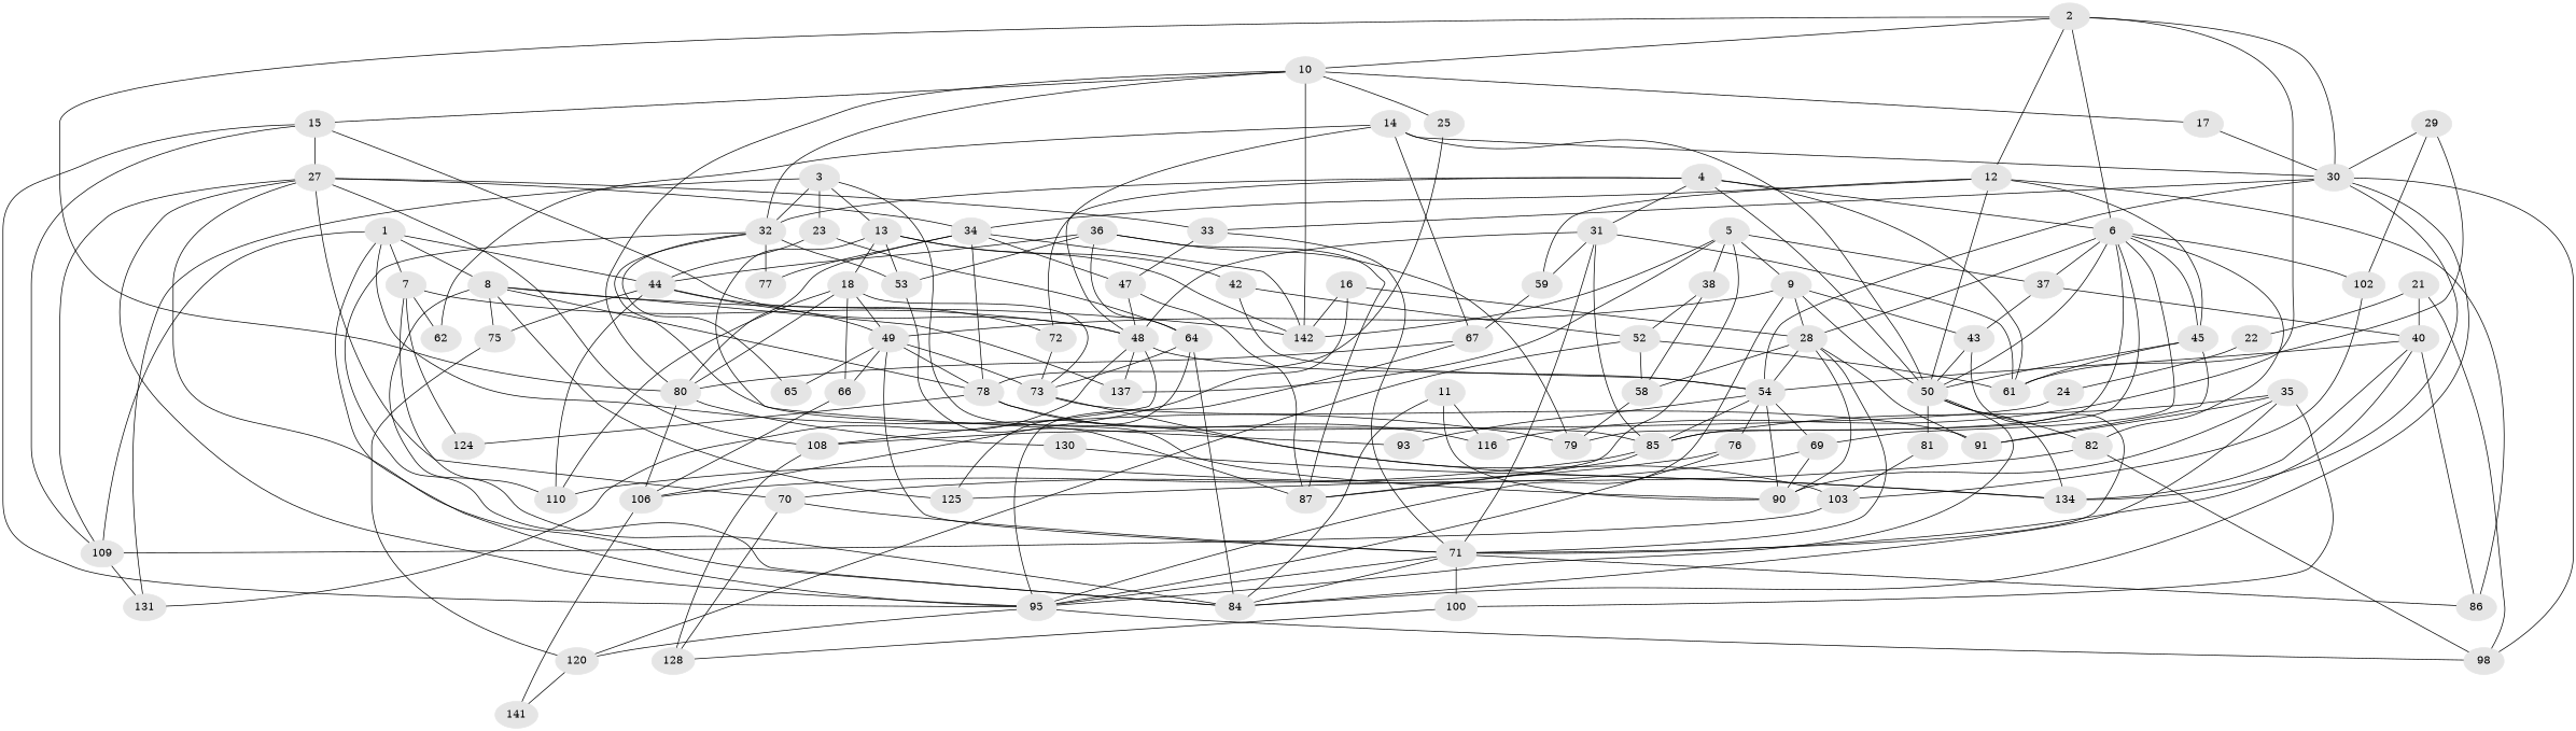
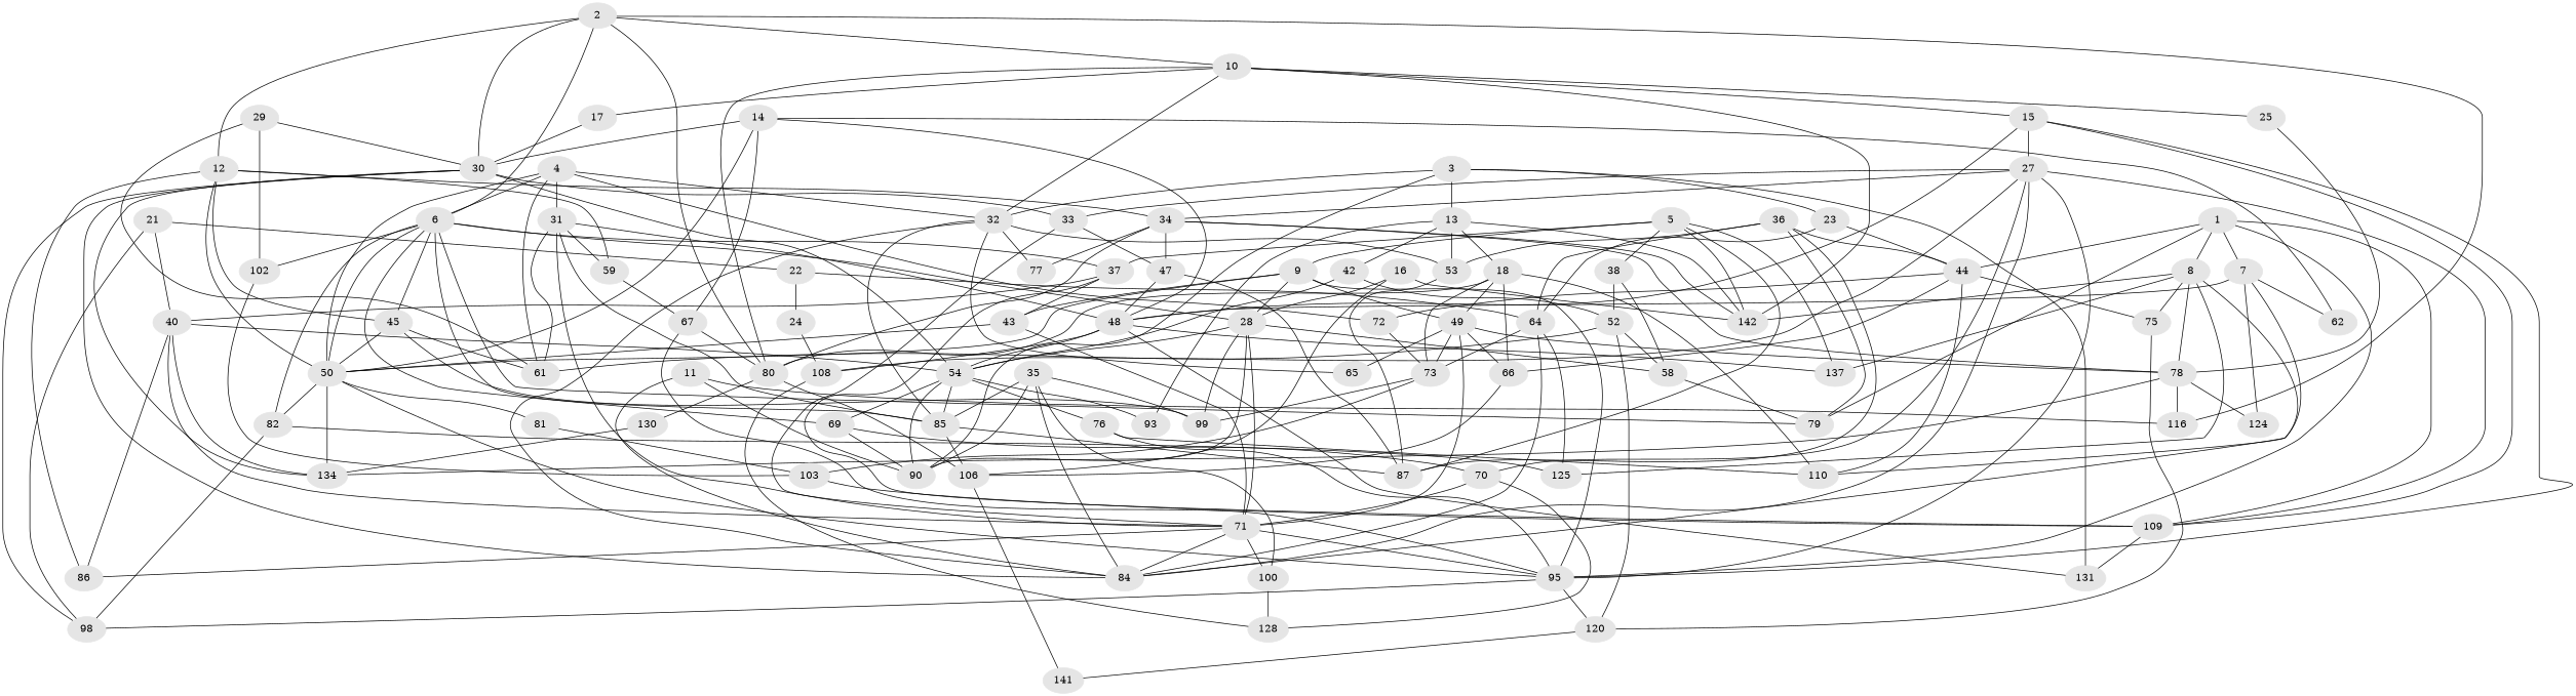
  graph {
    node [color=gray90 style=filled]
    1 [super="+60"]
    7 [super="+57"]
    8 [super="+39"]
    44 [super="+46"]
    79
    95 [super="+126"]
    109 [super="+114"]
    48 [super="+107"]
    62
    110
    124
    137
    142
    75
    78 [super="+129"]
    84 [super="+89"]
    125
    72
    49 [super="+63"]
    98
    120 [super="+132"]
    131
    2 [super="+104"]
    6 [super="+20"]
    10 [super="+122"]
    12 [super="+96"]
    30 [super="+91"]
    80 [super="+101"]
    116 [super="+140"]
    50 [super="+123"]
    37 [super="+121"]
    28 [super="+55"]
    45 [super="+51"]
    69
    82 [super="+138"]
    85 [super="+135"]
    102
    32 [super="+56"]
    15
    17
    25
    34 [super="+136"]
    59 [super="+111"]
    86
    33 [super="+119"]
    54 [super="+74"]
    134
    106
    130
    3 [super="+19"]
    13 [super="+26"]
    23
    90 [super="+118"]
    18 [super="+113"]
    42
    53
    93
    64 [super="+94"]
    65
    77
    4 [super="+112"]
    31 [super="+88"]
    61 [super="+127"]
    71 [super="+92"]
    81
    73 [super="+105"]
    5 [super="+115"]
    9 [super="+68"]
    38
    87
    43
    40 [super="+133"]
    58 [super="+139"]
    52
-   99 [label=91]
+   99
    70
    103
    108
    66 [super="+97"]
    27 [super="+41"]
    11
    47
    67 [super="+117"]
    14
    16
    141
    21
    22
    24
    128
    76
    100
    29
    35
    36 [super="+83"]
    1 -- 7
    1 -- 8
    1 -- 44
    1 -- 79
    1 -- 95
    1 -- 109
    7 -- 48 [weight=2]
    7 -- 62
    7 -- 110
    7 -- 124
    8 -- 137
    8 -- 142
    8 -- 75
    8 -- 78
    8 -- 84
    8 -- 125
    44 -- 110
    44 -- 75
    44 -- 72
-   44 -- 49
+   44 -- 66
    95 -- 98
    95 -- 120
    109 -- 131
    48 -- 137
    48 -- 131
    48 -- 54
    48 -- 108
    75 -- 120
    78 -- 124
    78 -- 116
    78 -- 134
    72 -- 73
    49 -- 78
    49 -- 65
    49 -- 71
    49 -- 73
    49 -- 66
    120 -- 141
    2 -- 6
    2 -- 10
    2 -- 12
    2 -- 30
    2 -- 80
    2 -- 116
    6 -- 79
    6 -- 50
    6 -- 37
    6 -- 28
    6 -- 45
    6 -- 69
    6 -- 82
    6 -- 85
    6 -- 102
    10 -- 142
    10 -- 80
    10 -- 32
    10 -- 15
    10 -- 17
    10 -- 25
    12 -- 50
    12 -- 45
    12 -- 34
    12 -- 59
    12 -- 86
    30 -- 84
    30 -- 98
    30 -- 33
    30 -- 54
    30 -- 134
    80 -- 106
    80 -- 130
    50 -- 95
    50 -- 82
    50 -- 134
    50 -- 81
+   37 -- 109
    37 -- 43
    37 -- 40
    28 -- 54
    28 -- 90
    28 -- 71
    28 -- 58
    28 -- 99
    45 -- 50
    45 -- 61
    45 -- 99
    69 -- 90
    69 -- 70
    82 -- 125
    82 -- 98
    85 -- 106
    85 -- 87
    102 -- 103
    32 -- 84
    32 -- 85
    32 -- 53
    32 -- 65
    32 -- 77
    15 -- 95
    15 -- 109
    15 -- 48
    15 -- 27
    17 -- 30
    25 -- 78
    34 -- 142
    34 -- 78
    34 -- 80
    34 -- 77
    34 -- 47
    59 -- 67
    33 -- 71
    33 -- 47
    54 -- 69
    54 -- 85
    54 -- 90
    54 -- 93
    54 -- 76
    106 -- 141
    130 -- 134
    3 -- 131
    3 -- 32
    3 -- 13
    3 -- 23
    3 -- 90
    13 -- 142
    13 -- 18
    13 -- 42
    13 -- 53
    13 -- 93
    23 -- 44 [weight=2]
    23 -- 64
    18 -- 110
    18 -- 49
    18 -- 80
    18 -- 73
    18 -- 66
    42 -- 54
    42 -- 52
    53 -- 87
    64 -- 84
    64 -- 125
    64 -- 73 [weight=2]
    4 -- 72
    4 -- 6
    4 -- 50
    4 -- 32
    4 -- 31
    4 -- 61
    31 -- 48
    31 -- 85
    31 -- 59
    31 -- 61
    31 -- 71
    71 -- 95
    71 -- 84
    71 -- 86
    71 -- 100
    81 -- 103
    73 -- 99
    73 -- 103
    5 -- 137
    5 -- 142
    5 -- 37
    5 -- 9
    5 -- 38
    5 -- 87
    9 -- 95
    9 -- 49
    9 -- 50
    9 -- 28 [weight=2]
    9 -- 43
    38 -- 58
    38 -- 52
    43 -- 50
    43 -- 71
    40 -- 86
    40 -- 54
    40 -- 134
    40 -- 71
    58 -- 79
    52 -- 120
    52 -- 61
    52 -- 58
    70 -- 71
    70 -- 128
    103 -- 109
    108 -- 128
    66 -- 106
    27 -- 95
    27 -- 109
    27 -- 84
    27 -- 34
    27 -- 33
    27 -- 70
    27 -- 108
    11 -- 84
    11 -- 116
    11 -- 90
    47 -- 48
    47 -- 87
    67 -- 95
    67 -- 80
    14 -- 48
    14 -- 62
    14 -- 30
    14 -- 50
    14 -- 67
    16 -- 142
    16 -- 28
    16 -- 106
    21 -- 98
    21 -- 40
    21 -- 22
+   22 -- 64
    22 -- 24
    24 -- 108
    76 -- 95
    76 -- 110
    100 -- 128
    29 -- 30
    29 -- 102
    29 -- 61
    35 -- 84
    35 -- 85
    35 -- 90
    35 -- 99
    35 -- 100
    36 -- 44
    36 -- 79
    36 -- 53
    36 -- 64
    36 -- 87
  }
